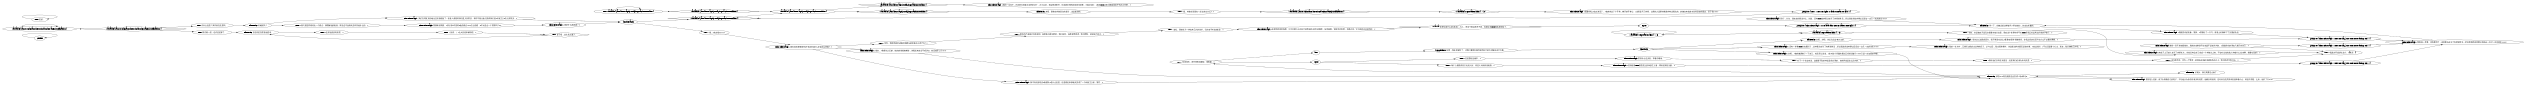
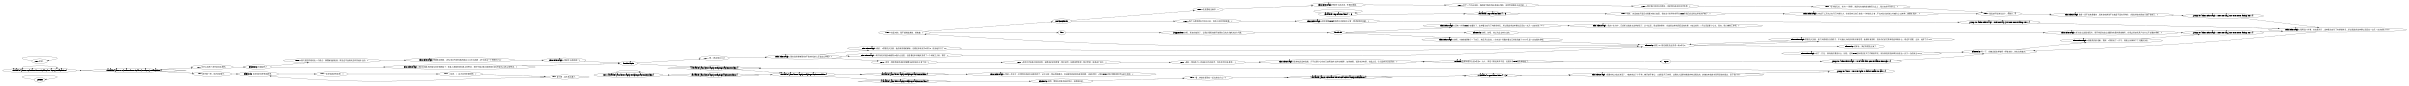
  digraph {
    rankdir=LR
    n1 [label=START]
    n2 [label=input]
    n3 [label="Jump to: [Kim Kitsuragi: \"\"I've had this conversation enough...\"]"]
    n4 [label="Rhetoric: 等一下。你确定想这样做吗？即使成功，你也会失败的。"]
    n5 [label="Kim Kitsuragi: “还有一件事——你也看到了，这种看法在马丁内斯很常见，所以我觉得这种事以后还会一次又一次的发生……”"]
    n6 [label="Kim Kitsuragi: “我的一生当中，已经听过很多次这样的话了。从今以后，我会置身事外。你选择怎样的回应是你的事。”他总结到：“不过还是要小心点。现在，我们继续工作吧。”"]
    n7 [label="You: “放松，我在练习一种由来已久的技术，它的名字叫做‘撒谎’。”"]
    n8 [label="Kim Kitsuragi: “这样也算是种安慰。只不过要小心你自己使用这种‘技术’的频率。短期来看，谎言也许有用，但是之后，它们总有办法惩罚你。”"]
    n9 [label="Drama: 吾辈知道什么是*谎言*，大人。而这个看起来并不是。但是目前——他选择相信了。" shape=diamond]
    n10 [label="Kim Kitsuragi: 警督陷入沉默，低下头看着自己的鞋子。不论他认为你的话有没有道理，他都没有说明。这对你们的关系来说意味着什么，谁也不清楚。之后，他开了口……"]
    n11 [label="Rhetoric: 好吧……现在感觉这会变成一场*辩论*。"]
    n12 [label="Rhetoric: 好家伙，我们真要这么做了。"]
    n13 [label="You: “你是对的。我不想制造麻烦。很抱歉。”"]
    n14 [label="You: “这与我无关。作为一个警察，就算站在他的道德制高点之上，我们也得不到什么。”"]
    n15 [label="You: “我真的不想谈论这个。”[离开。]"]
    n16 [label="Kim Kitsuragi: 警督一言不发地看着你，虽然你也辨别不出他是不是在评判你。“我觉得你的理由只属于你自己。”"]
    n17 [label="Kim Kitsuragi: “很好。”警督陷入沉默。他的表情很难解读，但看起来肯定不*高兴*。然后他开口了……"]
    n18 [label="You: “等等，我突然就变成某种骷髅头的种族主义者了吗？”"]
    n19 [label="You: “那也不代表他们没有权利。如果他们是犯罪者，我们惩罚，如果是受害者，我们帮助。就是这个样子。”"]
    n20 [label="You: “我对他们没有任何意见，但是我们必须为后代负责。”"]
    n21 [label="Kim Kitsuragi: “那你觉得拥有那些*不良*特征的人应该怎么样呢？”"]
    n22 [label="Kim Kitsuragi: “我不知道你说的*骷髅头*是什么意思，但是看起来你确实变成了一个种族主义者，警官。”"]
    n23 [label="Kim Kitsuragi: “我接受你的道歉，警探。”警督松了一口气，肩膀上好像卸下了沉重的负担。"]
    n24 [label="Jump to: [Kim Kitsuragi: \"\"Let me say just one more thing. As...\"]"]
    n25 [label="Kim Kitsuragi: “我的一生当中，已经听过很多次这样的话了。从今以后，我会置身事外。你选择怎样的回应是你的事。”他总结到：“现在——让我们继续回到手头的工作吧。”"]
-   n26 [label=right]
+   n26 [label=redcheckhubs]
    n27 [label="You: “这是基础生物学。”"]
    n28 [label="You: “每个人都觉得自己比别人好。有些人对此特别粗鲁。”"]
    n29 [label="You: “当然。但是他也不是完全需要对他们负责。我在这个世界待得不长——而我已经是周边环境的产物了。”"]
    n30 [label="Kim Kitsuragi: “有成千上万的人在马丁内斯长大，但却没有让自己变成一个种族主义者，不会对过往的路人叫喊什么‘过来啊，摘番红花的’。”"]
    n31 [label="Kim Kitsuragi: “我再说一件事。你也看到了，这种看法在马丁内斯很常见，所以我觉得这种事以后还会一次又一次的发生……”"]
    n32 [label="Variable[\"jam.truckman_rhetoric_blocks_race_justification\"]"]
    n33 [label="Variable[\"jam.truckman_rhetoric_blocks_race_justification\"]" shape=diamond]
    n34 [label="You: 你什么意思？我不就在这里吗。"]
    n35 [label="You: 再仔细一想，也许还是算了。"]
    n36 [label="Rhetoric: 你确定吗？"]
    n37 [label="Rhetoric: 现在你是在理性地思考。"]
    n38 [label="!(Variable[\"jam.truckman_rhetoric_blocks_race_justification\"])" shape=diamond]
    n39 [label="!(Variable[\"reputation.kim\"] > 3)" shape=diamond]
    n40 [label="Kim Kitsuragi: “我要*终止*这次谈话了。”他突然比了个手势，摊开的手掌心。“这里是马丁内斯。这里的人是秉持着某种特定看法的。的确会有很多市民同意你的观点。至于我……”"]
    n41 [label="Jump to: [You: \"\"You're right. I didn't mean to cau...\"]"]
    n42 [label="!(Variable[\"jam.kitsuragi_justifying_racism_to_kim\"])" shape=diamond]
    n43 [label="Kim Kitsuragi: “听你这么说我很高兴。我不希望在这么*重要*的案件调查期间，你我之间的关系产生什么不必要的摩擦。”"]
    n44 [label="You: （耸肩。）“让大自然来解决吧。”"]
    n45 [label="You: 算了吧，这主意太蠢了。" shape=diamond]
    n46 [label="Kim Kitsuragi: “那是什么意思呢？”"]
    n47 [label=dontberacist]
    n48 [label="You: “呃，*其实呢*……”"]
    n49 [label=kim]
    n50 [label="Jump to: [Kim Kitsuragi: \"\"Let me say just one more thing. As...\"]"]
    n51 [label="Rhetoric: 好吧。好吧。你以为总会有办法的。"]
    n52 [label="Jump to: [Kim Kitsuragi: \"\"Let me say just one more thing. As...\"]"]
    n53 [label="Kim Kitsuragi: “我们在瑞瓦肖的地位已经很危险了：很多人都觉得我们是义务警员。我可不能让他们觉得我们是*种族主义*的义务警员。”"]
    n54 [label="You: “也许他说的有道理。”"]
    n55 [label="Kim Kitsuragi: “好吧，”他稍微调整了一下自己，然后开口说道，“你对这个问题的看法已经很清楚了……”又是一次短暂的停顿。"]
    n56 [label="You: “我只是想试着传达一个观点：我理解他的抱怨，而且也不会因此去评判他什么的。”"]
    n57 [label="Kim Kitsuragi: 警督眯起双眼。“所以你*不觉得*他的观点……怎么说呢，*不太适合一个警察吗？*”"]
    n58 [label="You: 是的。"]
    n59 [label="You: Variable[\"jam.kitsuragi_justifying_racism_to_kim\"]"]
    n60 [label="Variable[\"jam.kitsuragi_justifying_racism_to_kim\"]" shape=diamond]
    n61 [label="Variable[\"jam.kitsuragi_justifying_racism_to_kim\"]"]
    n62 [label="Variable[\"jam.kitsuragi_justifying_racism_to_kim\"]" shape=diamond]
    n63 [label="!(Variable[\"jam.kitsuragi_justifying_racism_to_kim\"])" shape=diamond]
    n64 [label="Suggestion: 好吧，现在你做到了。让我们看看你能不能用自己的方式解决这个问题。"]
    n65 [label=kimihubi shape=diamond]
    n66 [label="Variable[\"reputation.kim\"] > 3"]
    n67 [label="Variable[\"reputation.kim\"] > 3" shape=diamond]
    n68 [label="Kim Kitsuragi: “好了，打住。我知道你要说什么。别说。还有——这种看法在马丁内斯很常见，所以我觉得这种事以后还会一次又一次的发生……”"]
    n69 [label="You: “看，种族全部混在一起会发生什么？”"]
    n70 [label="Kim Kitsuragi: 警督什么也没说，等着你继续。"]
    n71 [label="You: “对于一个社会来说，选择最可取的特征是很合理的。自然界就是这么运作的。”"]
    n72 [label="Rhetoric: 来吧。聚焦在种族混合的部分，这是最好的。"]
    n73 [label="Kim Kitsuragi: “说话粗鲁——跟思想上的种族主义者，两者是有区别的。”"]
    n1 -> n1
    n2 -> n3
    n3 -> n4
    n4 -> n23
    n5 -> n6
    n7 -> n8
    n8 -> n9
    n9 -> n2
    n10 -> n11
    n11 -> n10
    n11 -> n12
    n11 -> n13
    n13 -> n26
    n13 -> n49
    n14 -> n15
-   n16 -> n15
+   n15 -> n16
    n16 -> n52
    n17 -> n11
    n18 -> n19
    n19 -> n7
    n20 -> n14
    n21 -> n17
    n21 -> n18
    n21 -> n22
    n22 -> n11
    n23 -> n24
    n24 -> n31
    n26 -> n27
    n26 -> n28
    n27 -> n70
    n28 -> n73
    n29 -> n30
    n30 -> n15
    n31 -> n4
    n32 -> n32
    n32 -> n33
    n33 -> n34
    n33 -> n35
    n34 -> n36
    n35 -> n37
    n36 -> n53
    n36 -> n56
    n37 -> n54
    n38 -> n39
    n39 -> n40
    n40 -> n41
    n41 -> n42
    n42 -> n61
    n43 -> n24
    n44 -> n45
    n45 -> n37
    n46 -> n47
    n47 -> n42
    n47 -> n48
    n48 -> n21
    n49 -> n64
    n50 -> n31
    n51 -> n43
    n52 -> n31
    n53 -> n47
    n54 -> n44
    n55 -> n11
    n56 -> n57
    n57 -> n46
    n58 -> n58
    n59 -> n59
    n59 -> n60
    n60 -> n61
    n61 -> n62
    n61 -> n63
    n62 -> n25
    n63 -> n72
    n64 -> n65
    n65 -> n5
    n65 -> n51
    n65 -> n55
    n66 -> n66
    n66 -> n67
    n67 -> n29
    n68 -> n4
    n69 -> n38
    n70 -> n71
    n71 -> n20
    n72 -> n69
    n73 -> n50
  }
